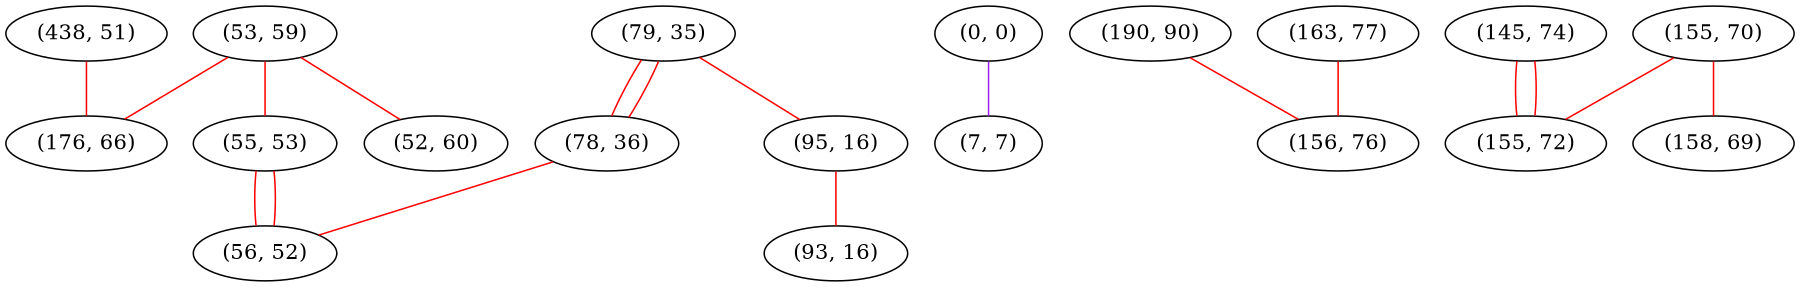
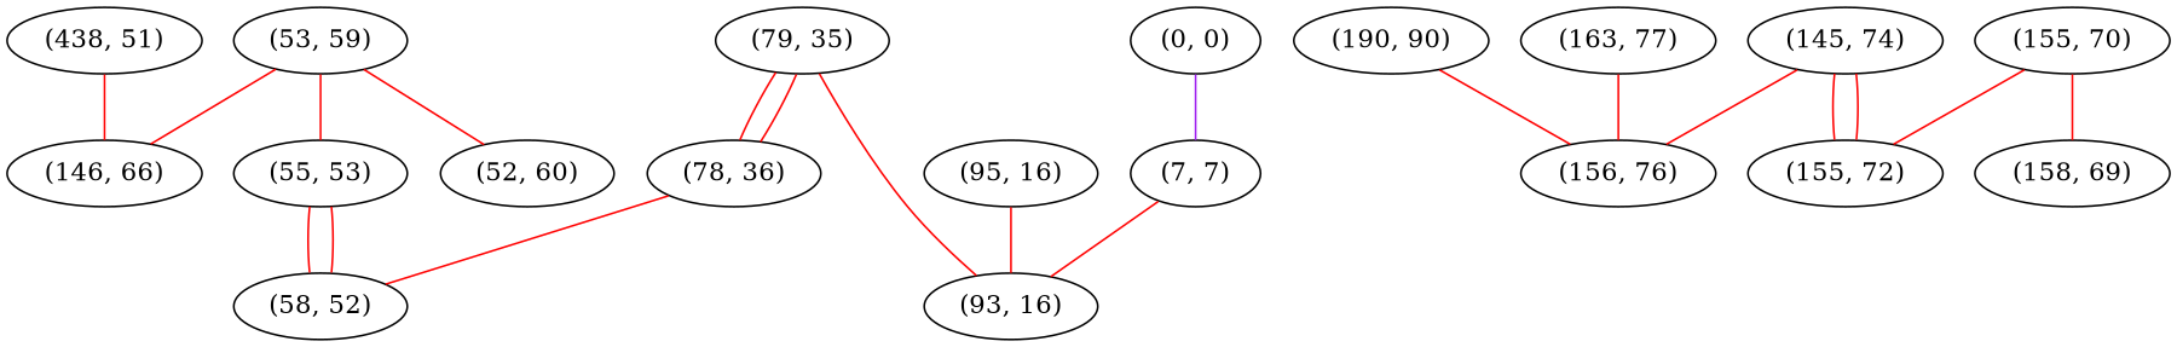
  graph {
    edge [color=red weight=1]
    n1 [label="(438, 51)"]
-   "(146, 66)" [label="(176, 66)"]
+   "(146, 66)"
    "(0, 0)"
    "(7, 7)"
    "(93, 16)"
    n6 [label="(190, 90)"]
    "(156, 76)"
    "(53, 59)"
    "(55, 53)"
    "(52, 60)"
-   "(56, 52)"
+   "(56, 52)" [label="(58, 52)"]
    "(79, 35)"
    "(78, 36)"
    "(155, 70)"
    "(158, 69)"
    "(155, 72)"
    "(95, 16)"
    "(163, 77)"
    n19 [label="(145, 74)"]
    n1 -- "(146, 66)"
    "(0, 0)" -- "(7, 7)" [color=purple weight=4]
+   "(7, 7)" -- "(93, 16)"
    n6 -- "(156, 76)"
    "(53, 59)" -- "(146, 66)"
    "(53, 59)" -- "(55, 53)"
    "(53, 59)" -- "(52, 60)"
    "(55, 53)" -- "(56, 52)"
    "(55, 53)" -- "(56, 52)"
-   "(79, 35)" -- "(95, 16)"
+   "(79, 35)" -- "(93, 16)"
    "(79, 35)" -- "(78, 36)"
    "(79, 35)" -- "(78, 36)"
    "(78, 36)" -- "(56, 52)"
    "(155, 70)" -- "(158, 69)"
    "(155, 70)" -- "(155, 72)"
    "(95, 16)" -- "(93, 16)"
    "(163, 77)" -- "(156, 76)"
+   n19 -- "(156, 76)"
    n19 -- "(155, 72)"
    n19 -- "(155, 72)"
  }
